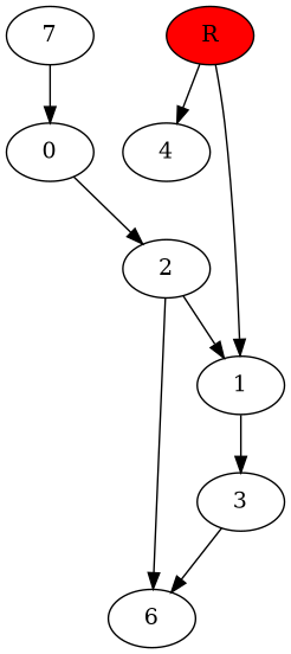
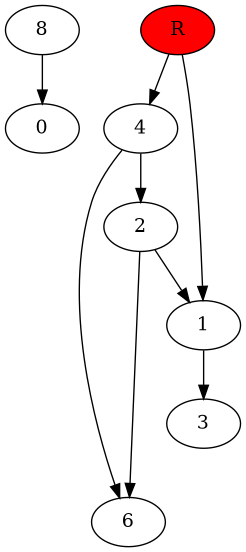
  digraph {
    1
    3
    6
    2
    4
    n6 [label=0]
-   7
+   7 [label=8]
    R [fillcolor="#ff0000" style=filled]
    1 -> 3
-   3 -> 6
+   4 -> 6
    2 -> 1
    2 -> 6
-   n6 -> 2
+   4 -> 2
    7 -> n6
    R -> 1
    R -> 4
  }
